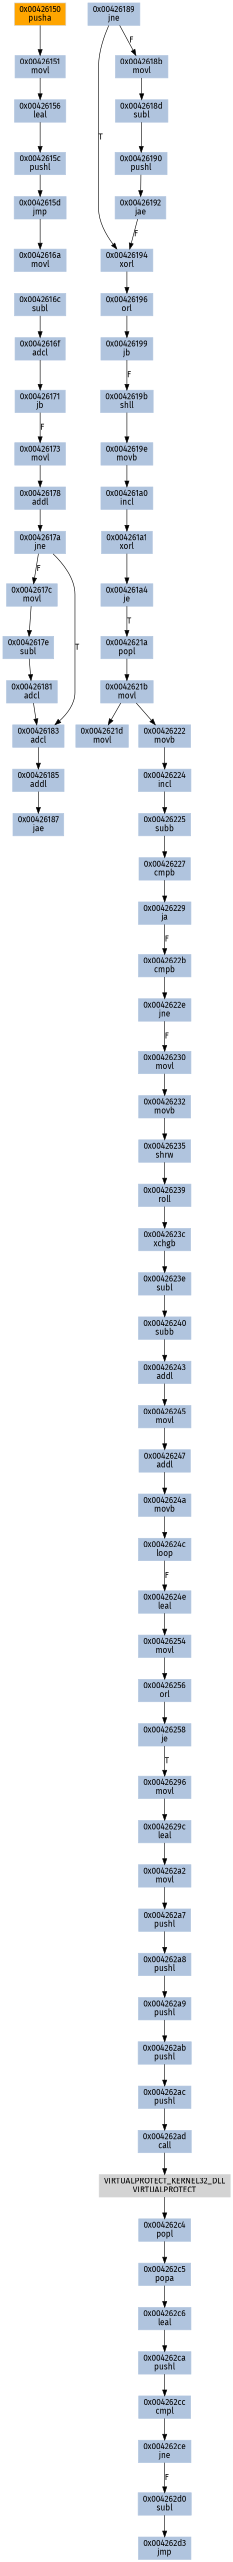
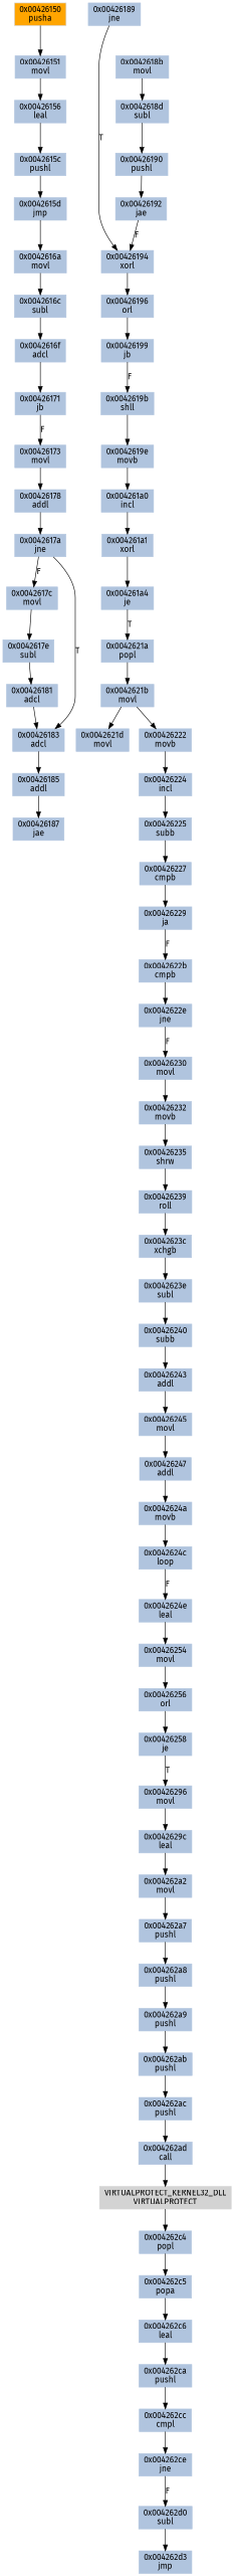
  strict digraph {
    fontname="Fira Sans"
    node [color=lightsteelblue fillcolor=lightsteelblue fontname="Fira Sans" shape=rectangle style=filled]
    edge [color="#000000" fontname="Fira Sans"]
    n1 [label="0x00426185\naddl"]
    n2 [label="0x00426187\njae"]
    n3 [label="0x00426189\njne"]
    n4 [label="0x00426194\nxorl"]
    n5 [label="0x0042618b\nmovl"]
    n6 [label="0x00426196\norl"]
    n7 [label="0x0042618d\nsubl"]
    n8 [label="0x004262ad\ncall"]
    n9 [color=lightgrey fillcolor=lightgrey label="VIRTUALPROTECT_KERNEL32_DLL\nVIRTUALPROTECT"]
    n10 [label="0x004262c4\npopl"]
    n11 [label="0x004262c5\npopa"]
    n12 [label="0x00426224\nincl"]
    n13 [label="0x00426225\nsubb"]
    n14 [label="0x00426227\ncmpb"]
    n15 [label="0x00426229\nja"]
    n16 [label="0x004261a0\nincl"]
    n17 [label="0x004261a1\nxorl"]
    n18 [label="0x004261a4\nje"]
    n19 [label="0x0042621a\npopl"]
    n20 [label="0x00426254\nmovl"]
    n21 [label="0x00426256\norl"]
    n22 [label="0x00426258\nje"]
    n23 [label="0x00426296\nmovl"]
    n24 [label="0x0042629c\nleal"]
    n25 [label="0x004262a2\nmovl"]
    n26 [label="0x004262a7\npushl"]
    n27 [label="0x004262a8\npushl"]
    n28 [label="0x004262ab\npushl"]
    n29 [label="0x004262ac\npushl"]
    n30 [label="0x00426199\njb"]
    n31 [label="0x0042619b\nshll"]
    n32 [label="0x0042619e\nmovb"]
    n33 [label="0x0042622b\ncmpb"]
    n34 [label="0x0042622e\njne"]
    n35 [label="0x0042616c\nsubl"]
    n36 [label="0x0042616f\nadcl"]
    n37 [label="0x00426171\njb"]
    n38 [label="0x00426173\nmovl"]
    n39 [label="0x00426192\njae"]
    n40 [label="0x0042624a\nmovb"]
    n41 [label="0x0042624c\nloop"]
    n42 [label="0x0042624e\nleal"]
    n43 [label="0x00426178\naddl"]
    n44 [label="0x0042617a\njne"]
    n45 [label="0x0042617c\nmovl"]
    n46 [label="0x00426183\nadcl"]
    n47 [label="0x0042617e\nsubl"]
    n48 [label="0x00426230\nmovl"]
    n49 [label="0x00426232\nmovb"]
    n50 [label="0x00426235\nshrw"]
    n51 [label="0x00426239\nroll"]
    n52 [label="0x0042623c\nxchgb"]
    n53 [label="0x00426151\nmovl"]
    n54 [label="0x00426156\nleal"]
    n55 [label="0x0042615c\npushl"]
    n56 [label="0x0042615d\njmp"]
    n57 [label="0x004262ce\njne"]
    n58 [label="0x004262d0\nsubl"]
    n59 [label="0x004262d3\njmp"]
    n60 [label="0x0042623e\nsubl"]
    n61 [label="0x00426240\nsubb"]
    n62 [label="0x00426243\naddl"]
    n63 [label="0x00426245\nmovl"]
    n64 [label="0x00426181\nadcl"]
    n65 [label="0x00426247\naddl"]
    n66 [label="0x00426190\npushl"]
    n67 [label="0x0042621b\nmovl"]
    n68 [label="0x0042621d\nmovl"]
    n69 [label="0x00426222\nmovb"]
    n70 [label="0x004262c6\nleal"]
    n71 [label="0x004262ca\npushl"]
    n72 [label="0x004262cc\ncmpl"]
    n73 [label="0x0042616a\nmovl"]
    n74 [label="0x004262a9\npushl"]
    n75 [color=lightgrey fillcolor=orange label="0x00426150\npusha"]
    n1 -> n2
    n3 -> n4 [label=T]
-   n3 -> n5 [label=F]
    n4 -> n6
    n5 -> n7
    n6 -> n30
    n7 -> n66
    n8 -> n9
    n9 -> n10
    n10 -> n11
    n11 -> n70
    n12 -> n13
    n13 -> n14
    n14 -> n15
    n15 -> n33 [label=F]
    n16 -> n17
    n17 -> n18
    n18 -> n19 [label=T]
    n19 -> n67
    n20 -> n21
    n21 -> n22
    n22 -> n23 [label=T]
    n23 -> n24
    n24 -> n25
    n25 -> n26
    n26 -> n27
    n27 -> n74
    n28 -> n29
    n29 -> n8
    n30 -> n31 [label=F]
    n31 -> n32
    n32 -> n16
    n33 -> n34
    n34 -> n48 [label=F]
    n35 -> n36
    n36 -> n37
    n37 -> n38 [label=F]
    n38 -> n43
    n39 -> n4 [label=F]
    n40 -> n41
    n41 -> n42 [label=F]
    n42 -> n20
    n43 -> n44
    n44 -> n45 [label=F]
    n44 -> n46 [label=T]
    n45 -> n47
    n46 -> n1
    n47 -> n64
    n48 -> n49
    n49 -> n50
    n50 -> n51
    n51 -> n52
    n52 -> n60
    n53 -> n54
    n54 -> n55
    n55 -> n56
    n56 -> n73
    n57 -> n58 [label=F]
    n58 -> n59
    n60 -> n61
    n61 -> n62
    n62 -> n63
    n63 -> n65
    n64 -> n46
    n65 -> n40
    n66 -> n39
    n67 -> n68
    n67 -> n69
    n69 -> n12
    n70 -> n71
    n71 -> n72
    n72 -> n57
+   n73 -> n35
    n74 -> n28
    n75 -> n53
  }
